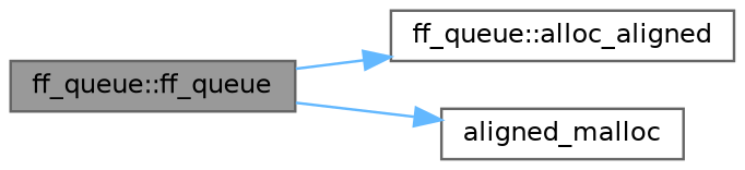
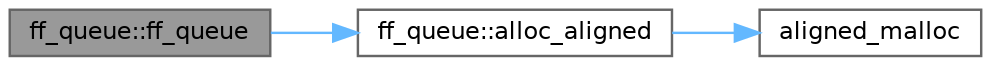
  digraph {
    rankdir=LR
    node [color=grey40 fillcolor=white fontname=Helvetica fontsize=10 shape=box style=filled]
    edge [color=steelblue1 fontname=Helvetica fontsize=10 labelfontname=Helvetica labelfontsize=10 style=solid]
    n1 [color=gray40 fillcolor=grey60 fontcolor=black height=0.2 label="ff_queue::ff_queue" width=0.4]
    n2 [height=0.2 label="ff_queue::alloc_aligned" width=0.4]
    n3 [height=0.2 label=aligned_malloc width=0.4]
    n1 -> n2
-   n1 -> n3
+   n2 -> n3
  }
